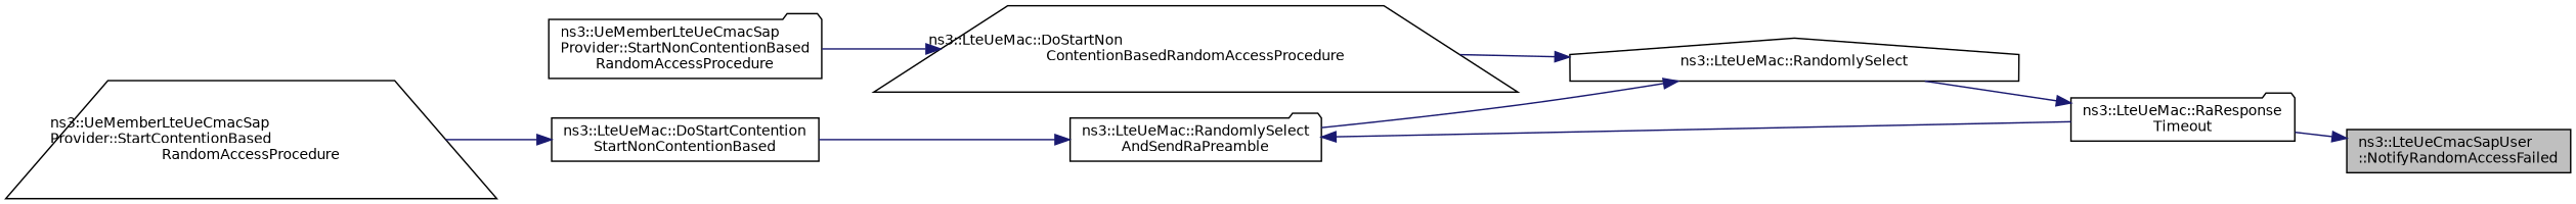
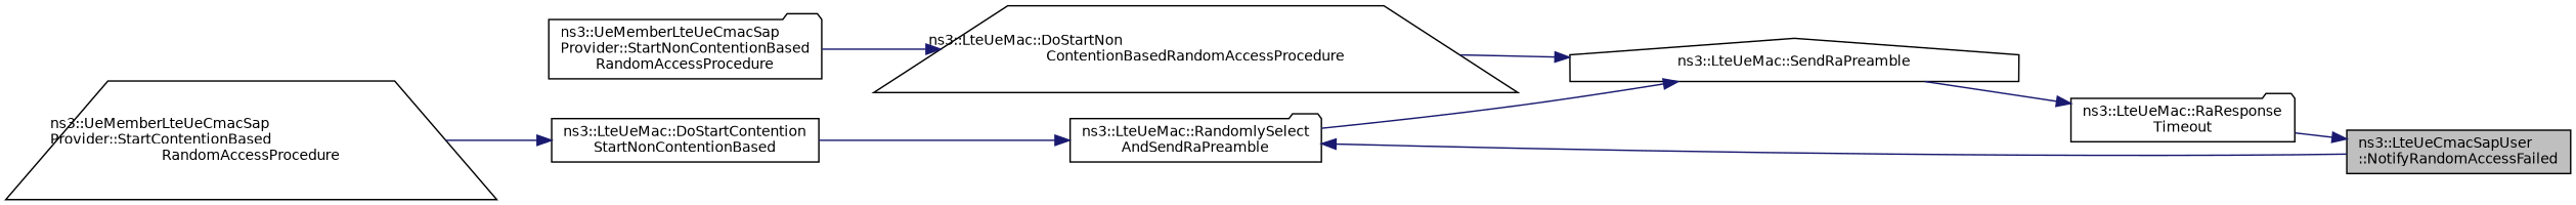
  digraph {
    rankdir=RL
    node [color=black fillcolor=white fontname=Helvetica fontsize=10 shape=folder style=filled]
    edge [color=midnightblue dir=back fontname=Helvetica fontsize=10 labelfontname=Helvetica labelfontsize=10 style=solid]
    n1 [fillcolor=grey75 fontcolor=black height=0.2 label="ns3::LteUeCmacSapUser\l::NotifyRandomAccessFailed" shape=box width=0.4]
    n2 [height=0.2 label="ns3::LteUeMac::RaResponse\lTimeout" width=0.4]
-   n3 [height=0.2 label="ns3::LteUeMac::RandomlySelect" shape=house width=0.4]
+   n3 [height=0.2 label="ns3::LteUeMac::SendRaPreamble" shape=house width=0.4]
    n4 [height=0.2 label="ns3::LteUeMac::DoStartNon\lContentionBasedRandomAccessProcedure" shape=trapezium width=0.4]
    n5 [height=0.2 label="ns3::LteUeMac::RandomlySelect\lAndSendRaPreamble" width=0.4]
    n6 [height=0.2 label="ns3::UeMemberLteUeCmacSap\lProvider::StartNonContentionBased\lRandomAccessProcedure" width=0.4]
    n7 [height=0.2 label="ns3::LteUeMac::DoStartContention\lStartNonContentionBased" shape=box width=0.4]
    n8 [height=0.2 label="ns3::UeMemberLteUeCmacSap\lProvider::StartContentionBased\lRandomAccessProcedure" shape=trapezium width=0.4]
    n1 -> n2
    n2 -> n3
    n3 -> n4
    n3 -> n5
    n4 -> n6
-   n5 -> n2
+   n5 -> n1
    n5 -> n7
    n7 -> n8
  }
